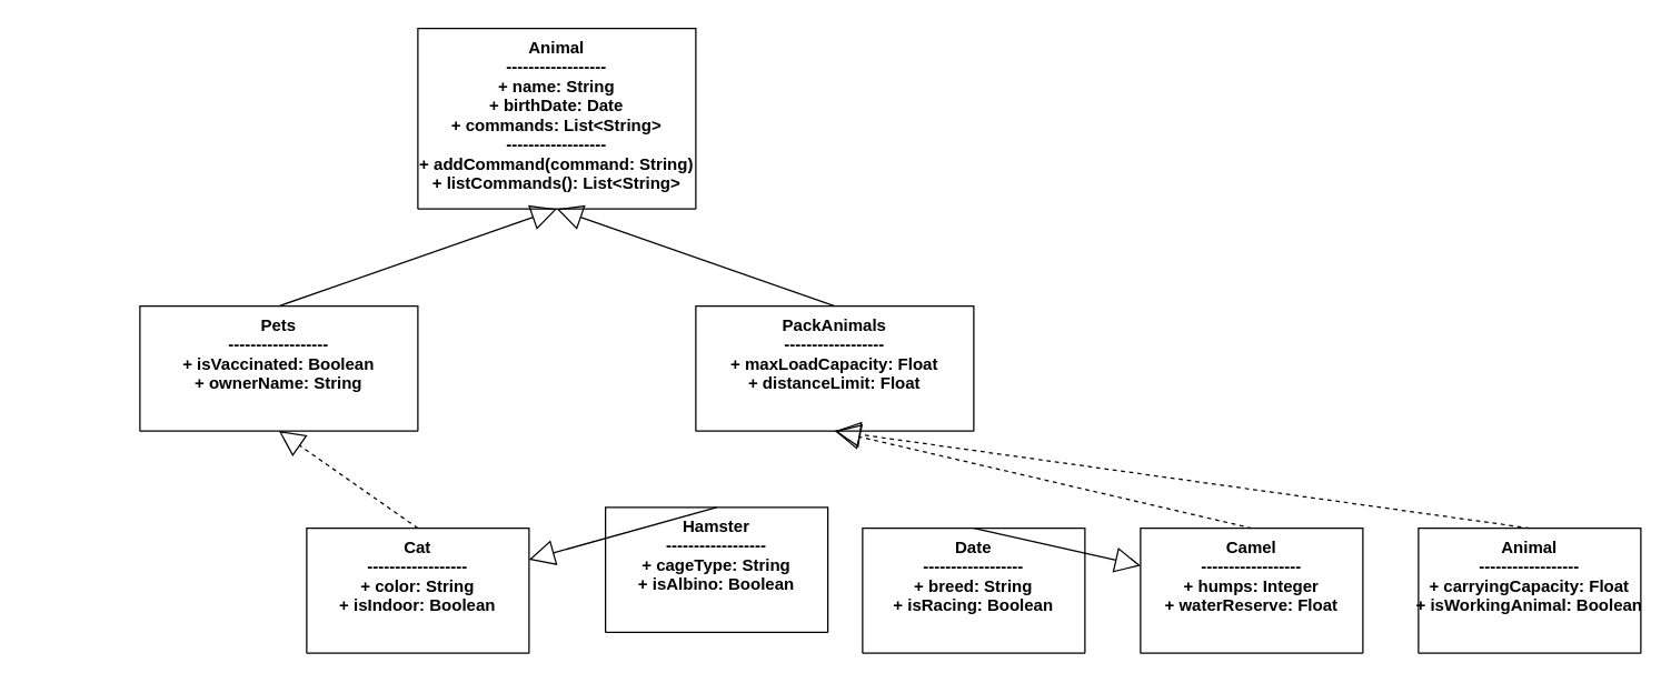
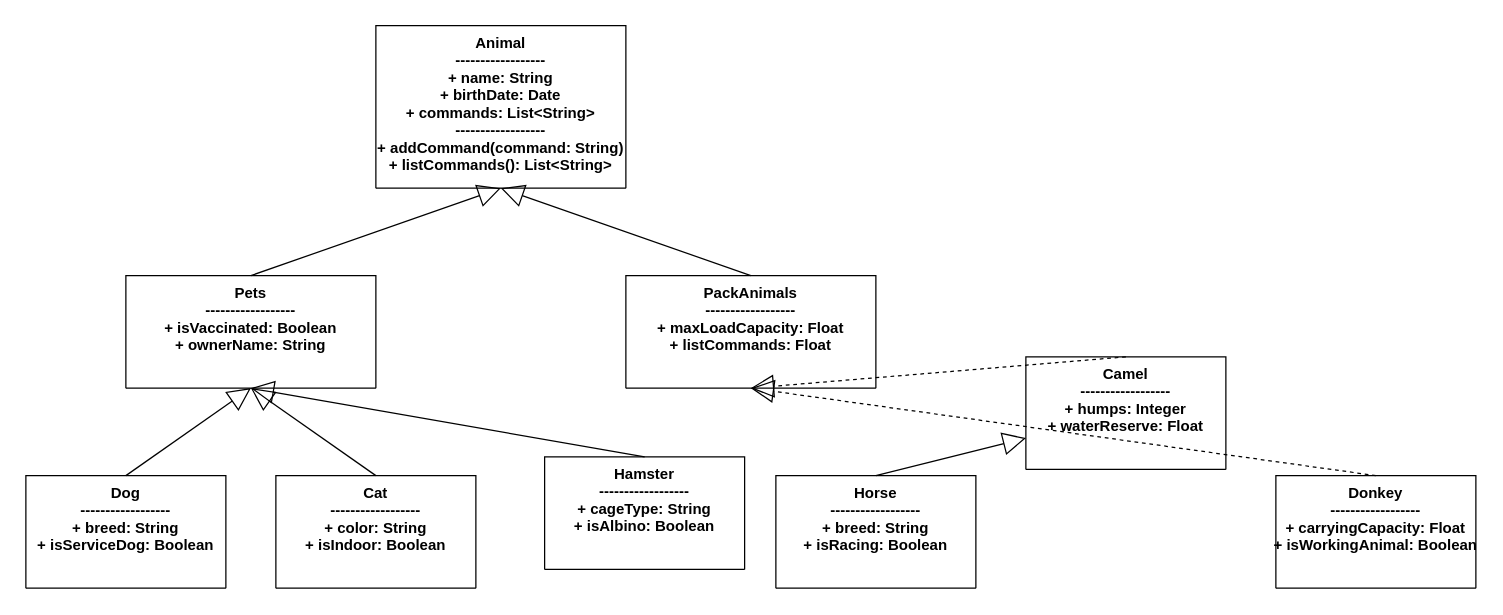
  <mxCell id="0" />
  <mxCell id="1" parent="0" />
  <mxCell id="2" value="Animal&#10;------------------&#10;+ name: String&#10;+ birthDate: Date&#10;+ commands: List&lt;String&gt;&#10;------------------&#10;+ addCommand(command: String)&#10;+ listCommands(): List&lt;String&gt;" style="swimlane;fontStyle=1;align=center;verticalAlign=top;childLayout=stackLayout;horizontal=1;startSize=130;horizontalStack=0;resizeParent=1;resizeParentMax=0;resizeLast=0;collapsible=1;marginBottom=0;" vertex="1" parent="1"><mxGeometry x="300" y="20" width="200" height="130" as="geometry" /></mxCell>
  <mxCell id="3" value="Pets&#10;------------------&#10;+ isVaccinated: Boolean&#10;+ ownerName: String" style="swimlane;fontStyle=1;align=center;verticalAlign=top;childLayout=stackLayout;horizontal=1;startSize=90;horizontalStack=0;resizeParent=1;resizeParentMax=0;resizeLast=0;collapsible=1;marginBottom=0;" vertex="1" parent="1"><mxGeometry x="100" y="220" width="200" height="90" as="geometry" /></mxCell>
- <mxCell id="4" value="PackAnimals&#10;------------------&#10;+ maxLoadCapacity: Float&#10;+ distanceLimit: Float" style="swimlane;fontStyle=1;align=center;verticalAlign=top;childLayout=stackLayout;horizontal=1;startSize=90;horizontalStack=0;resizeParent=1;resizeParentMax=0;resizeLast=0;collapsible=1;marginBottom=0;" vertex="1" parent="1"><mxGeometry x="500" y="220" width="200" height="90" as="geometry" /></mxCell>
+ <mxCell id="4" value="PackAnimals&#10;------------------&#10;+ maxLoadCapacity: Float&#10;+ listCommands: Float" style="swimlane;fontStyle=1;align=center;verticalAlign=top;childLayout=stackLayout;horizontal=1;startSize=90;horizontalStack=0;resizeParent=1;resizeParentMax=0;resizeLast=0;collapsible=1;marginBottom=0;" vertex="1" parent="1"><mxGeometry x="500" y="220" width="200" height="90" as="geometry" /></mxCell>
+ <mxCell id="5" value="Dog&#10;------------------&#10;+ breed: String&#10;+ isServiceDog: Boolean" style="swimlane;fontStyle=1;align=center;verticalAlign=top;childLayout=stackLayout;horizontal=1;startSize=90;horizontalStack=0;resizeParent=1;resizeParentMax=0;resizeLast=0;collapsible=1;marginBottom=0;" vertex="1" parent="1"><mxGeometry x="20" y="380" width="160" height="90" as="geometry" /></mxCell>
  <mxCell id="6" value="Cat&#10;------------------&#10;+ color: String&#10;+ isIndoor: Boolean" style="swimlane;fontStyle=1;align=center;verticalAlign=top;childLayout=stackLayout;horizontal=1;startSize=90;horizontalStack=0;resizeParent=1;resizeParentMax=0;resizeLast=0;collapsible=1;marginBottom=0;" vertex="1" parent="1"><mxGeometry x="220" y="380" width="160" height="90" as="geometry" /></mxCell>
  <mxCell id="7" value="Hamster&#10;------------------&#10;+ cageType: String&#10;+ isAlbino: Boolean" style="swimlane;fontStyle=1;align=center;verticalAlign=top;childLayout=stackLayout;horizontal=1;startSize=90;horizontalStack=0;resizeParent=1;resizeParentMax=0;resizeLast=0;collapsible=1;marginBottom=0;" vertex="1" parent="1"><mxGeometry x="435" y="365" width="160" height="90" as="geometry" /></mxCell>
- <mxCell id="8" value="Date&#10;------------------&#10;+ breed: String&#10;+ isRacing: Boolean" style="swimlane;fontStyle=1;align=center;verticalAlign=top;childLayout=stackLayout;horizontal=1;startSize=90;horizontalStack=0;resizeParent=1;resizeParentMax=0;resizeLast=0;collapsible=1;marginBottom=0;" vertex="1" parent="1"><mxGeometry x="620" y="380" width="160" height="90" as="geometry" /></mxCell>
- <mxCell id="9" value="Camel&#10;------------------&#10;+ humps: Integer&#10;+ waterReserve: Float" style="swimlane;fontStyle=1;align=center;verticalAlign=top;childLayout=stackLayout;horizontal=1;startSize=90;horizontalStack=0;resizeParent=1;resizeParentMax=0;resizeLast=0;collapsible=1;marginBottom=0;" vertex="1" parent="1"><mxGeometry x="820" y="380" width="160" height="90" as="geometry" /></mxCell>
- <mxCell id="10" value="Animal&#10;------------------&#10;+ carryingCapacity: Float&#10;+ isWorkingAnimal: Boolean" style="swimlane;fontStyle=1;align=center;verticalAlign=top;childLayout=stackLayout;horizontal=1;startSize=90;horizontalStack=0;resizeParent=1;resizeParentMax=0;resizeLast=0;collapsible=1;marginBottom=0;" vertex="1" parent="1"><mxGeometry x="1020" y="380" width="160" height="90" as="geometry" /></mxCell>
+ <mxCell id="8" value="Horse&#10;------------------&#10;+ breed: String&#10;+ isRacing: Boolean" style="swimlane;fontStyle=1;align=center;verticalAlign=top;childLayout=stackLayout;horizontal=1;startSize=90;horizontalStack=0;resizeParent=1;resizeParentMax=0;resizeLast=0;collapsible=1;marginBottom=0;" vertex="1" parent="1"><mxGeometry x="620" y="380" width="160" height="90" as="geometry" /></mxCell>
+ <mxCell id="9" value="Camel&#10;------------------&#10;+ humps: Integer&#10;+ waterReserve: Float" style="swimlane;fontStyle=1;align=center;verticalAlign=top;childLayout=stackLayout;horizontal=1;startSize=90;horizontalStack=0;resizeParent=1;resizeParentMax=0;resizeLast=0;collapsible=1;marginBottom=0;" vertex="1" parent="1"><mxGeometry x="820" y="285" width="160" height="90" as="geometry" /></mxCell>
+ <mxCell id="10" value="Donkey&#10;------------------&#10;+ carryingCapacity: Float&#10;+ isWorkingAnimal: Boolean" style="swimlane;fontStyle=1;align=center;verticalAlign=top;childLayout=stackLayout;horizontal=1;startSize=90;horizontalStack=0;resizeParent=1;resizeParentMax=0;resizeLast=0;collapsible=1;marginBottom=0;" vertex="1" parent="1"><mxGeometry x="1020" y="380" width="160" height="90" as="geometry" /></mxCell>
  <mxCell id="11" value="" style="endArrow=block;endSize=16;endFill=0;html=1;exitX=0.5;exitY=0;exitDx=0;exitDy=0;entryX=0.5;entryY=1;entryDx=0;entryDy=0;" edge="1" parent="1" source="3" target="2"><mxGeometry width="160" relative="1" as="geometry" /></mxCell>
  <mxCell id="12" value="" style="endArrow=block;endSize=16;endFill=0;html=1;exitX=0.5;exitY=0;exitDx=0;exitDy=0;entryX=0.5;entryY=1;entryDx=0;entryDy=0;" edge="1" parent="1" source="4" target="2"><mxGeometry width="160" relative="1" as="geometry" /></mxCell>
- <mxCell id="14" value="" style="endArrow=block;endSize=16;endFill=0;html=1;exitX=0.5;exitY=0;exitDx=0;exitDy=0;entryX=0.5;entryY=1;entryDx=0;entryDy=0;dashed=1;" edge="1" parent="1" source="6" target="3"><mxGeometry width="160" relative="1" as="geometry" /></mxCell>
- <mxCell id="15" value="" style="endArrow=block;endSize=16;endFill=0;html=1;exitX=0.5;exitY=0;exitDx=0;exitDy=0;" edge="1" parent="1" source="7" target="6"><mxGeometry width="160" relative="1" as="geometry" /></mxCell>
+ <mxCell id="13" value="" style="endArrow=block;endSize=16;endFill=0;html=1;exitX=0.5;exitY=0;exitDx=0;exitDy=0;entryX=0.5;entryY=1;entryDx=0;entryDy=0;" edge="1" parent="1" source="5" target="3"><mxGeometry width="160" relative="1" as="geometry" /></mxCell>
+ <mxCell id="14" value="" style="endArrow=block;endSize=16;endFill=0;html=1;exitX=0.5;exitY=0;exitDx=0;exitDy=0;entryX=0.5;entryY=1;entryDx=0;entryDy=0;" edge="1" parent="1" source="6" target="3"><mxGeometry width="160" relative="1" as="geometry" /></mxCell>
+ <mxCell id="15" value="" style="endArrow=block;endSize=16;endFill=0;html=1;exitX=0.5;exitY=0;exitDx=0;exitDy=0;entryX=0.5;entryY=1;entryDx=0;entryDy=0;" edge="1" parent="1" source="7" target="3"><mxGeometry width="160" relative="1" as="geometry" /></mxCell>
  <mxCell id="16" value="" style="endArrow=block;endSize=16;endFill=0;html=1;exitX=0.5;exitY=0;exitDx=0;exitDy=0;" edge="1" parent="1" source="8" target="9"><mxGeometry width="160" relative="1" as="geometry" /></mxCell>
  <mxCell id="17" value="" style="endArrow=block;endSize=16;endFill=0;html=1;exitX=0.5;exitY=0;exitDx=0;exitDy=0;entryX=0.5;entryY=1;entryDx=0;entryDy=0;dashed=1;" edge="1" parent="1" source="9" target="4"><mxGeometry width="160" relative="1" as="geometry" /></mxCell>
  <mxCell id="18" value="" style="endArrow=block;endSize=16;endFill=0;html=1;exitX=0.5;exitY=0;exitDx=0;exitDy=0;entryX=0.5;entryY=1;entryDx=0;entryDy=0;dashed=1;" edge="1" parent="1" source="10" target="4"><mxGeometry width="160" relative="1" as="geometry" /></mxCell>
